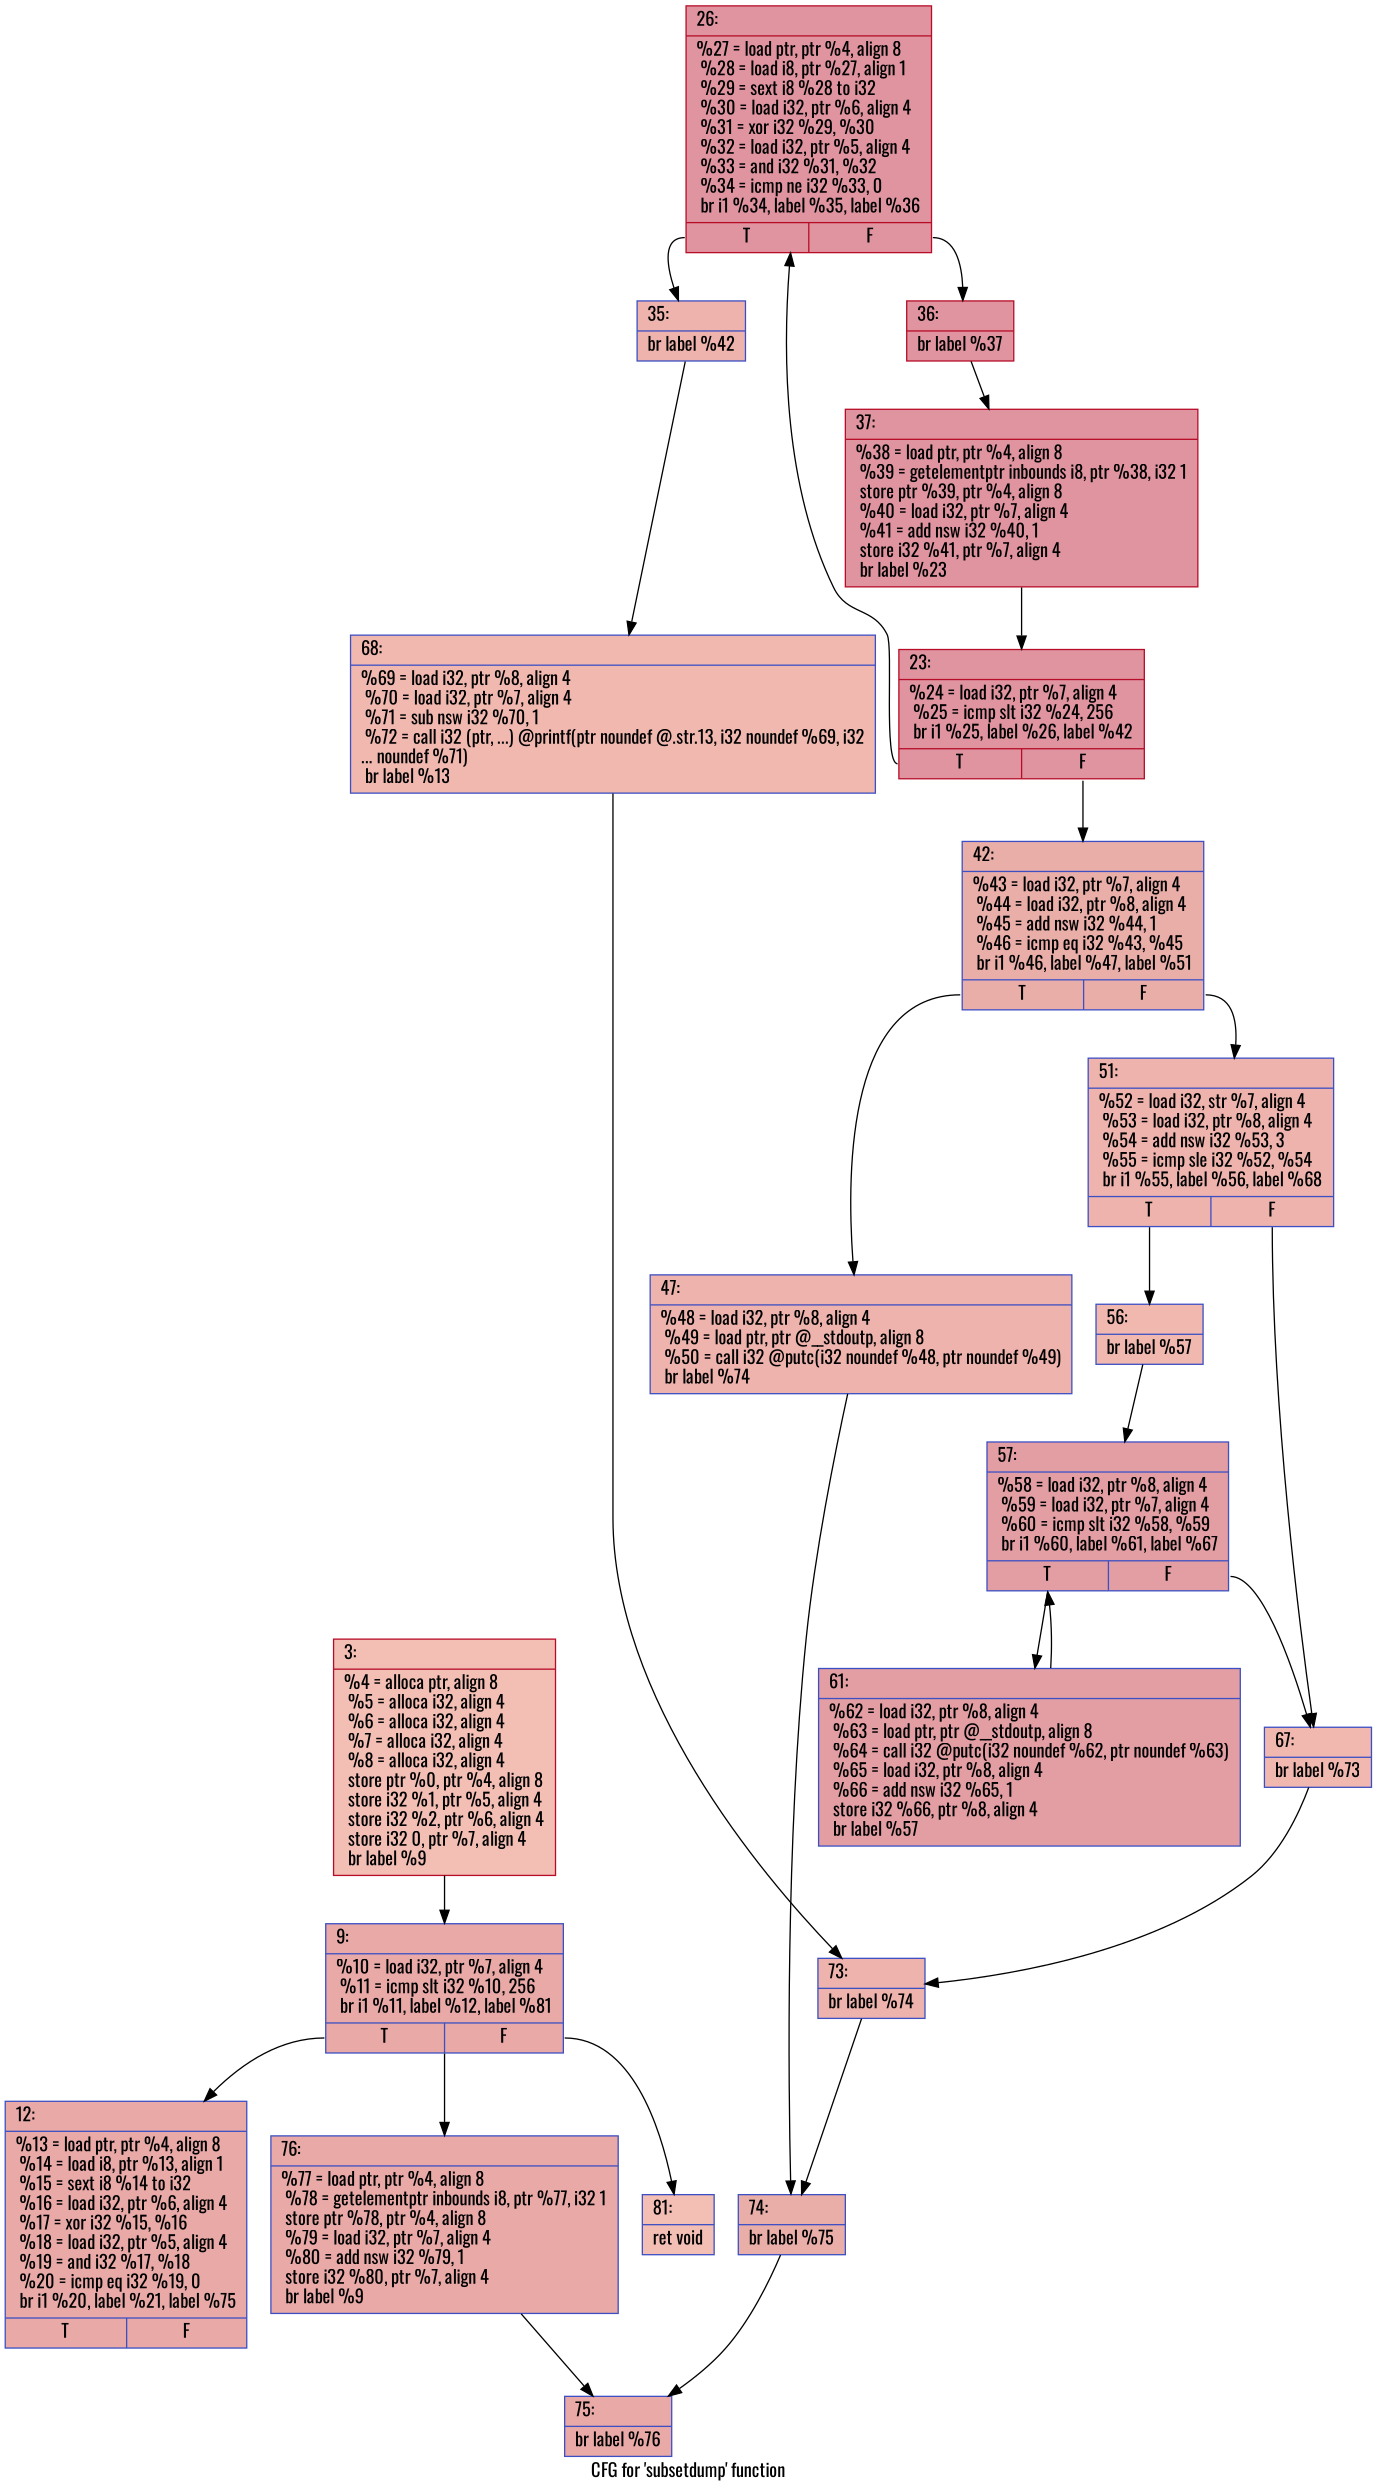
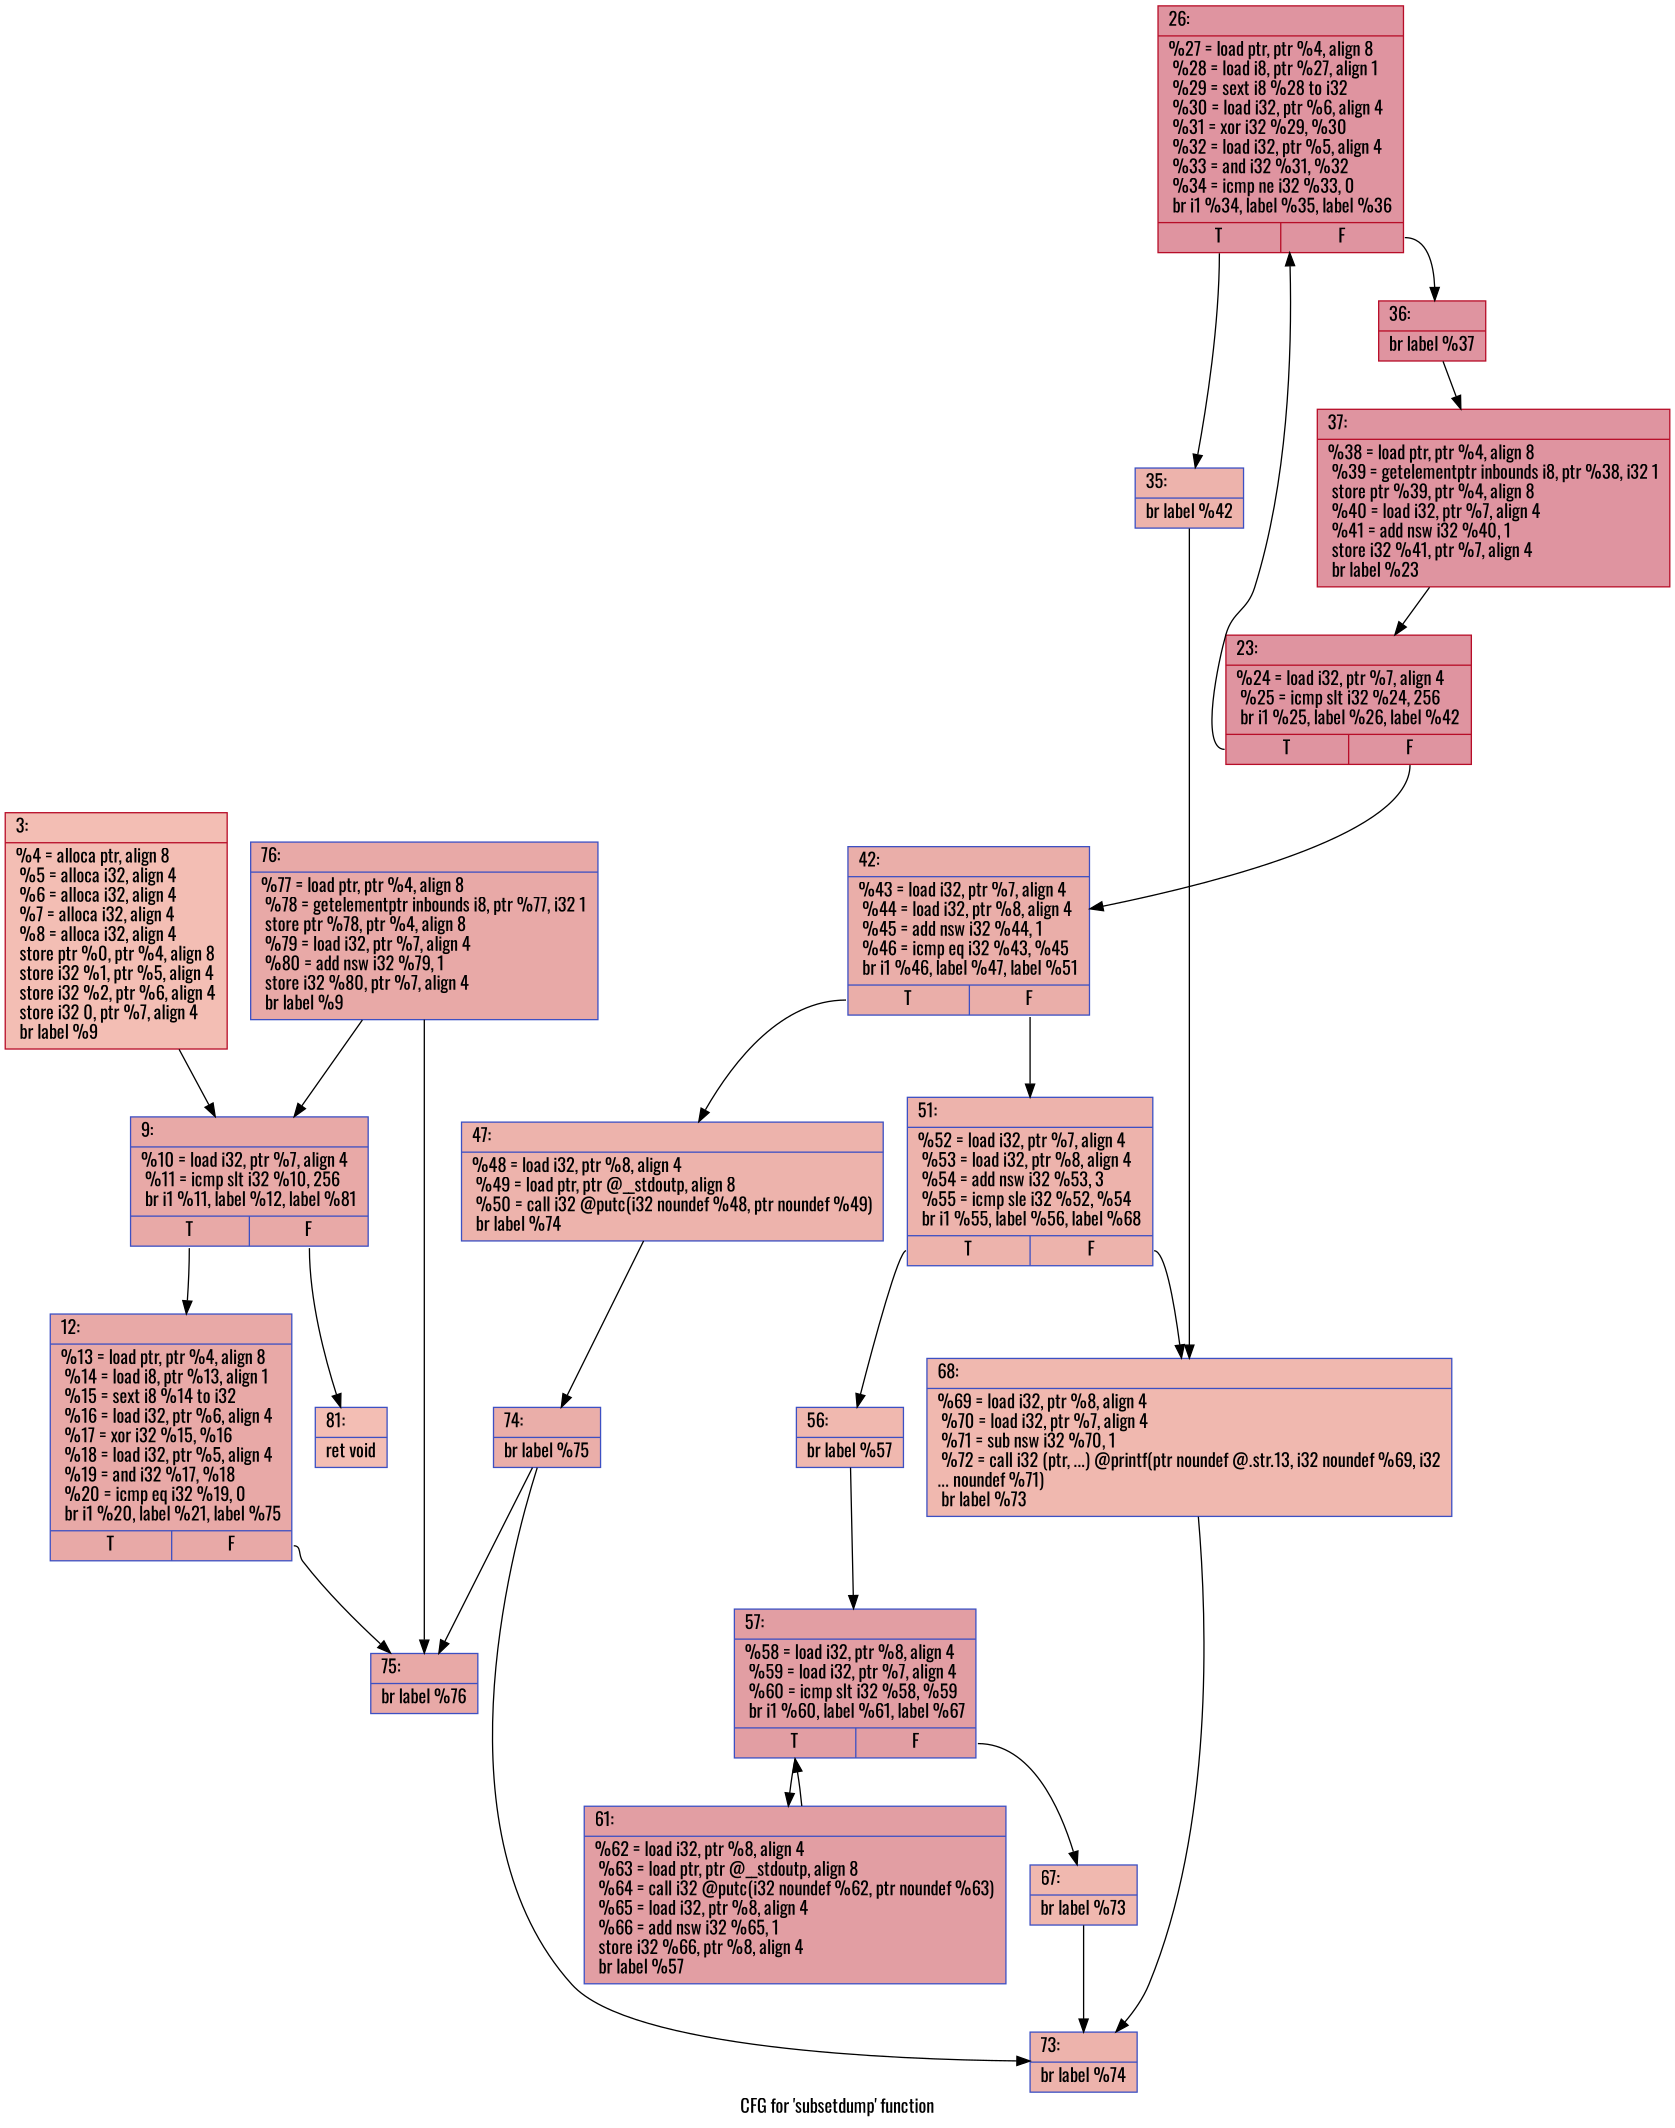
  digraph {
    fontname=Oswald
    label="CFG for 'subsetdump' function"
    node [color="#3d50c3ff" fillcolor="#ca3b3770" fontname=Oswald shape=record style=filled]
    edge [fontname=Oswald]
    n1 [color="#b70d28ff" fillcolor="#e36c5570" label="{3:\l|  %4 = alloca ptr, align 8\l  %5 = alloca i32, align 4\l  %6 = alloca i32, align 4\l  %7 = alloca i32, align 4\l  %8 = alloca i32, align 4\l  store ptr %0, ptr %4, align 8\l  store i32 %1, ptr %5, align 4\l  store i32 %2, ptr %6, align 4\l  store i32 0, ptr %7, align 4\l  br label %9\l}"]
    n2 [label="{9:\l|  %10 = load i32, ptr %7, align 4\l  %11 = icmp slt i32 %10, 256\l  br i1 %11, label %12, label %81\l|{<s0>T|<s1>F}}"]
    n3 [label="{12:\l|  %13 = load ptr, ptr %4, align 8\l  %14 = load i8, ptr %13, align 1\l  %15 = sext i8 %14 to i32\l  %16 = load i32, ptr %6, align 4\l  %17 = xor i32 %15, %16\l  %18 = load i32, ptr %5, align 4\l  %19 = and i32 %17, %18\l  %20 = icmp eq i32 %19, 0\l  br i1 %20, label %21, label %75\l|{<s0>T|<s1>F}}"]
    n4 [fillcolor="#e36c5570" label="{81:\l|  ret void\l}"]
    n5 [label="{75:\l|  br label %76\l}"]
    n6 [color="#b70d28ff" fillcolor="#b70d2870" label="{23:\l|  %24 = load i32, ptr %7, align 4\l  %25 = icmp slt i32 %24, 256\l  br i1 %25, label %26, label %42\l|{<s0>T|<s1>F}}"]
    n7 [color="#b70d28ff" fillcolor="#b70d2870" label="{26:\l|  %27 = load ptr, ptr %4, align 8\l  %28 = load i8, ptr %27, align 1\l  %29 = sext i8 %28 to i32\l  %30 = load i32, ptr %6, align 4\l  %31 = xor i32 %29, %30\l  %32 = load i32, ptr %5, align 4\l  %33 = and i32 %31, %32\l  %34 = icmp ne i32 %33, 0\l  br i1 %34, label %35, label %36\l|{<s0>T|<s1>F}}"]
    n8 [fillcolor="#d0473d70" label="{42:\l|  %43 = load i32, ptr %7, align 4\l  %44 = load i32, ptr %8, align 4\l  %45 = add nsw i32 %44, 1\l  %46 = icmp eq i32 %43, %45\l  br i1 %46, label %47, label %51\l|{<s0>T|<s1>F}}"]
    n9 [label="{76:\l|  %77 = load ptr, ptr %4, align 8\l  %78 = getelementptr inbounds i8, ptr %77, i32 1\l  store ptr %78, ptr %4, align 8\l  %79 = load i32, ptr %7, align 4\l  %80 = add nsw i32 %79, 1\l  store i32 %80, ptr %7, align 4\l  br label %9\l}"]
    n10 [fillcolor="#d6524470" label="{35:\l|  br label %42\l}"]
    n11 [color="#b70d28ff" fillcolor="#b70d2870" label="{36:\l|  br label %37\l}"]
    n12 [fillcolor="#d6524470" label="{47:\l|  %48 = load i32, ptr %8, align 4\l  %49 = load ptr, ptr @__stdoutp, align 8\l  %50 = call i32 @putc(i32 noundef %48, ptr noundef %49)\l  br label %74\l}"]
-   n13 [fillcolor="#d6524470" label="{51:\l|  %52 = load i32, str %7, align 4\l  %53 = load i32, ptr %8, align 4\l  %54 = add nsw i32 %53, 3\l  %55 = icmp sle i32 %52, %54\l  br i1 %55, label %56, label %68\l|{<s0>T|<s1>F}}"]
-   n14 [fillcolor="#dc5d4a70" label="{68:\l|  %69 = load i32, ptr %8, align 4\l  %70 = load i32, ptr %7, align 4\l  %71 = sub nsw i32 %70, 1\l  %72 = call i32 (ptr, ...) @printf(ptr noundef @.str.13, i32 noundef %69, i32\l... noundef %71)\l  br label %13\l}"]
+   n13 [fillcolor="#d6524470" label="{51:\l|  %52 = load i32, ptr %7, align 4\l  %53 = load i32, ptr %8, align 4\l  %54 = add nsw i32 %53, 3\l  %55 = icmp sle i32 %52, %54\l  br i1 %55, label %56, label %68\l|{<s0>T|<s1>F}}"]
+   n14 [fillcolor="#dc5d4a70" label="{68:\l|  %69 = load i32, ptr %8, align 4\l  %70 = load i32, ptr %7, align 4\l  %71 = sub nsw i32 %70, 1\l  %72 = call i32 (ptr, ...) @printf(ptr noundef @.str.13, i32 noundef %69, i32\l... noundef %71)\l  br label %73\l}"]
    n15 [color="#b70d28ff" fillcolor="#b70d2870" label="{37:\l|  %38 = load ptr, ptr %4, align 8\l  %39 = getelementptr inbounds i8, ptr %38, i32 1\l  store ptr %39, ptr %4, align 8\l  %40 = load i32, ptr %7, align 4\l  %41 = add nsw i32 %40, 1\l  store i32 %41, ptr %7, align 4\l  br label %23\l}"]
    n16 [fillcolor="#d0473d70" label="{74:\l|  br label %75\l}"]
    n17 [fillcolor="#dc5d4a70" label="{56:\l|  br label %57\l}"]
    n18 [fillcolor="#be242e70" label="{57:\l|  %58 = load i32, ptr %8, align 4\l  %59 = load i32, ptr %7, align 4\l  %60 = icmp slt i32 %58, %59\l  br i1 %60, label %61, label %67\l|{<s0>T|<s1>F}}"]
    n19 [fillcolor="#d6524470" label="{73:\l|  br label %74\l}"]
    n20 [fillcolor="#be242e70" label="{61:\l|  %62 = load i32, ptr %8, align 4\l  %63 = load ptr, ptr @__stdoutp, align 8\l  %64 = call i32 @putc(i32 noundef %62, ptr noundef %63)\l  %65 = load i32, ptr %8, align 4\l  %66 = add nsw i32 %65, 1\l  store i32 %66, ptr %8, align 4\l  br label %57\l}"]
    n21 [fillcolor="#dc5d4a70" label="{67:\l|  br label %73\l}"]
    n1 -> n2
    n2 -> n3 [tailport=s0]
    n2 -> n4 [tailport=s1]
+   n3 -> n5 [tailport=s1]
    n6 -> n7 [tailport=s0]
    n6 -> n8 [tailport=s1]
    n7 -> n10 [tailport=s0]
    n7 -> n11 [tailport=s1]
    n8 -> n12 [tailport=s0]
    n8 -> n13 [tailport=s1]
-   n2 -> n9
+   n9 -> n2
    n9 -> n5
    n10 -> n14
    n11 -> n15
    n12 -> n16
-   n13 -> n21 [tailport=s1]
+   n13 -> n14 [tailport=s1]
    n13 -> n17 [tailport=s0]
    n14 -> n19
    n15 -> n6
    n16 -> n5
    n17 -> n18
    n18 -> n20 [tailport=s0]
    n18 -> n21 [tailport=s1]
-   n19 -> n16
+   n16 -> n19
    n20 -> n18
    n21 -> n19
  }
